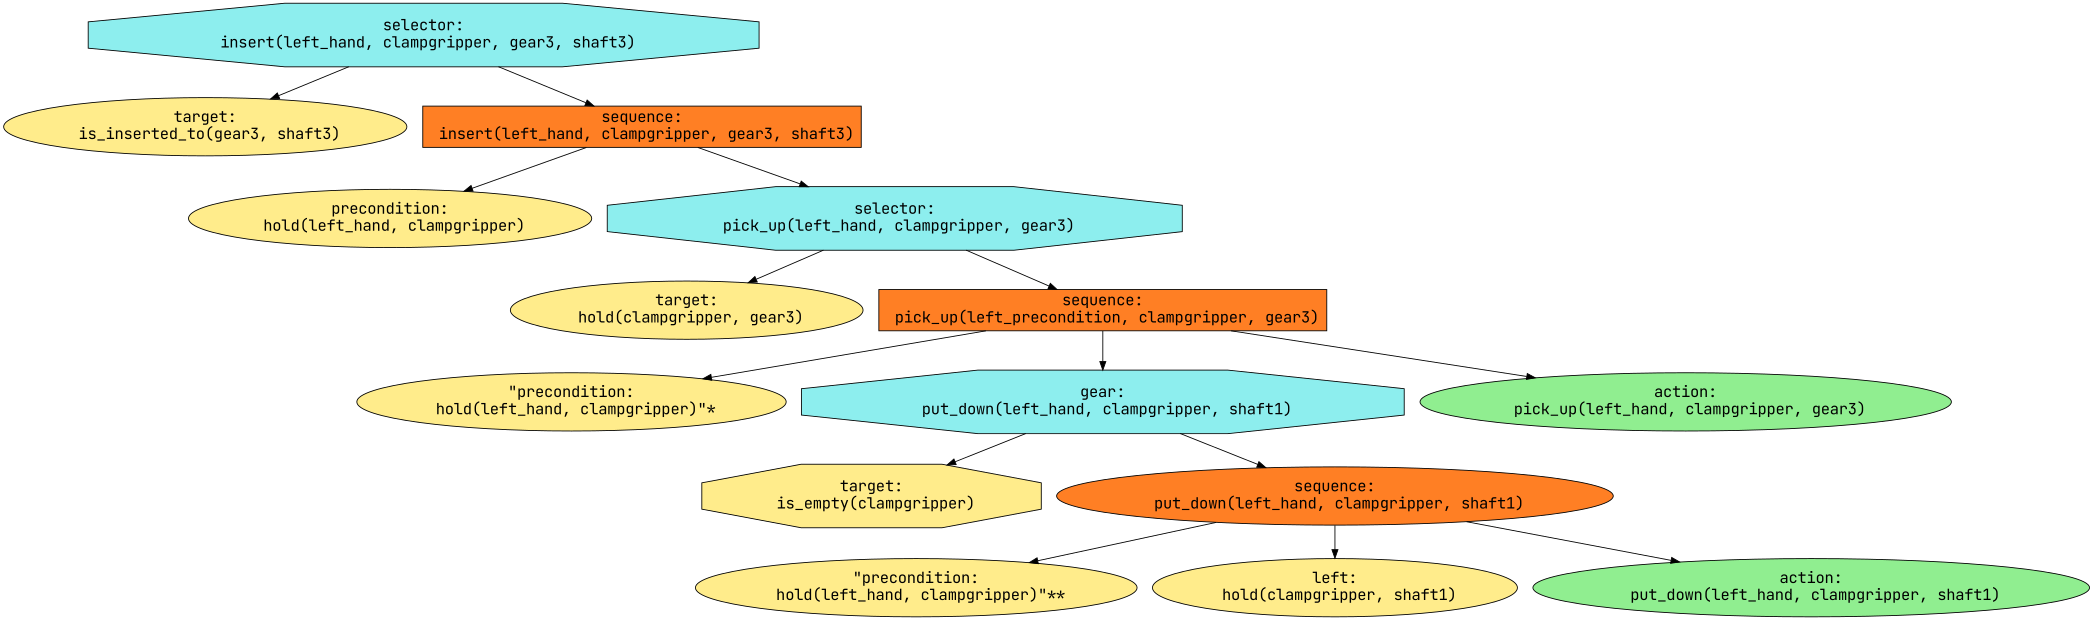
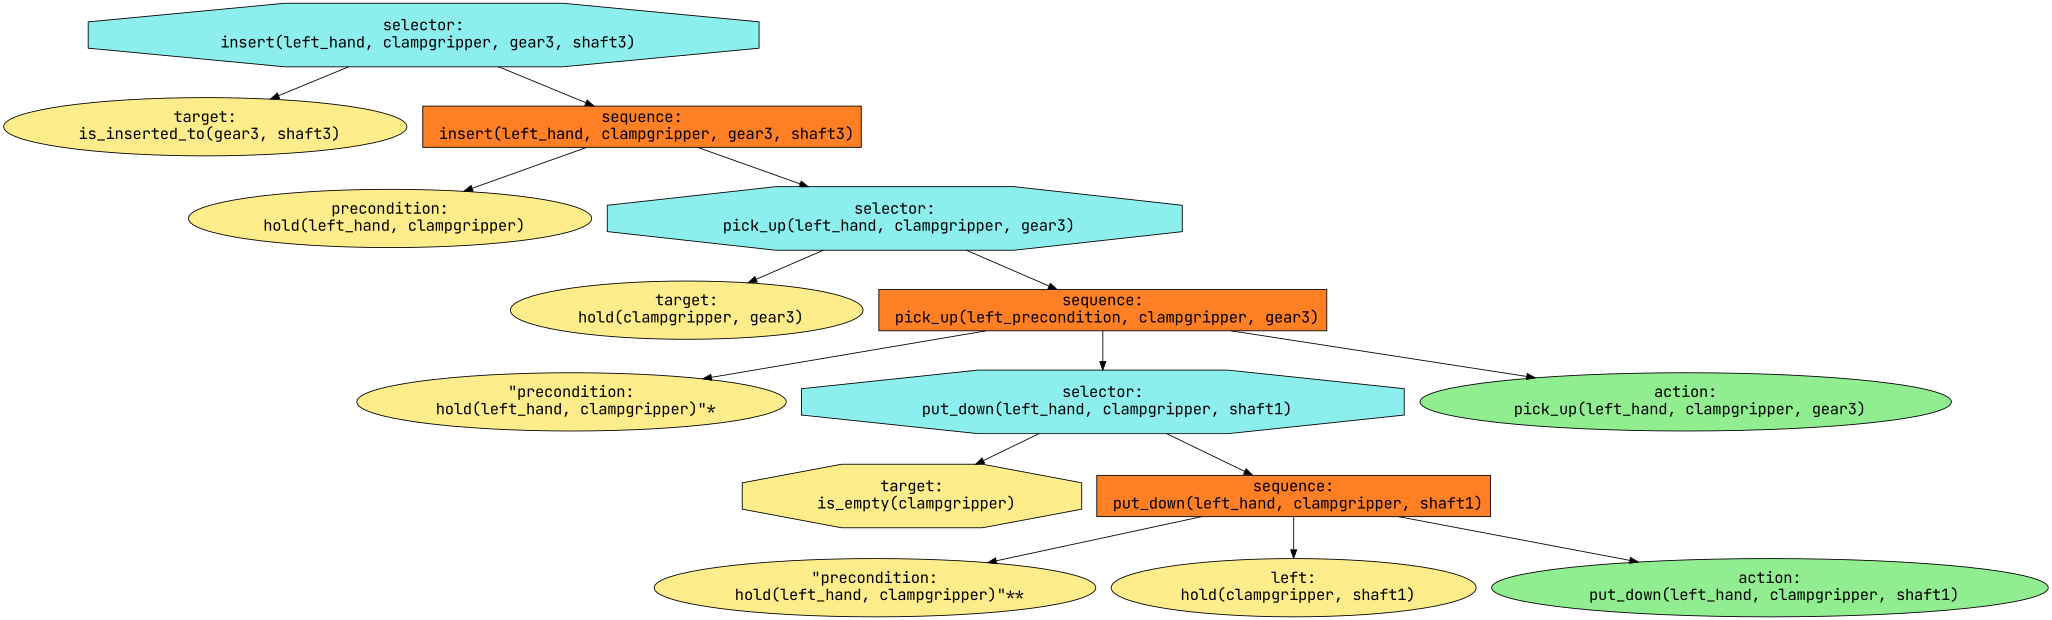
  digraph {
    fontname="JetBrains Mono"
    ordering=out
    node [fillcolor=lightgoldenrod1 fontcolor=black fontname="JetBrains Mono" fontsize=18 shape=ellipse style=filled]
    edge [fontname="JetBrains Mono"]
    n1 [fillcolor=darkslategray2 label="selector:\n insert(left_hand, clampgripper, gear3, shaft3)" shape=octagon]
    n2 [label="target:\n is_inserted_to(gear3, shaft3)"]
    n3 [fillcolor=chocolate1 label="sequence:\n insert(left_hand, clampgripper, gear3, shaft3)" shape=box]
    n4 [label="precondition:\n hold(left_hand, clampgripper)"]
    n5 [fillcolor=darkslategray2 label="selector:\n pick_up(left_hand, clampgripper, gear3)" shape=octagon]
    n6 [label="target:\n hold(clampgripper, gear3)"]
    n7 [fillcolor=chocolate1 label="sequence:\n pick_up(left_precondition, clampgripper, gear3)" shape=box]
    n8 [label="\"precondition:\n hold(left_hand, clampgripper)\"*"]
-   n9 [fillcolor=darkslategray2 label="gear:\n put_down(left_hand, clampgripper, shaft1)" shape=octagon]
+   n9 [fillcolor=darkslategray2 label="selector:\n put_down(left_hand, clampgripper, shaft1)" shape=octagon]
    n10 [fillcolor=lightgreen label="action:\n pick_up(left_hand, clampgripper, gear3)"]
    n11 [label="target:\n is_empty(clampgripper)" shape=octagon]
-   n12 [fillcolor=chocolate1 label="sequence:\n put_down(left_hand, clampgripper, shaft1)"]
+   n12 [fillcolor=chocolate1 label="sequence:\n put_down(left_hand, clampgripper, shaft1)" shape=box]
    n13 [label="\"precondition:\n hold(left_hand, clampgripper)\"**"]
    n14 [label="left:\n hold(clampgripper, shaft1)"]
    n15 [fillcolor=lightgreen label="action:\n put_down(left_hand, clampgripper, shaft1)"]
    n1 -> n2
    n1 -> n3
    n3 -> n4
    n3 -> n5
    n5 -> n6
    n5 -> n7
    n7 -> n8
    n7 -> n9
    n7 -> n10
    n9 -> n11
    n9 -> n12
    n12 -> n13
    n12 -> n14
    n12 -> n15
  }
